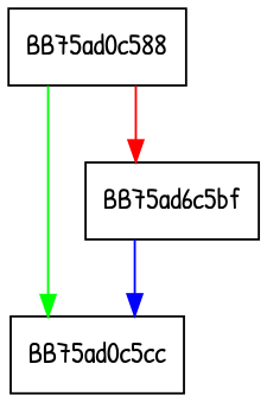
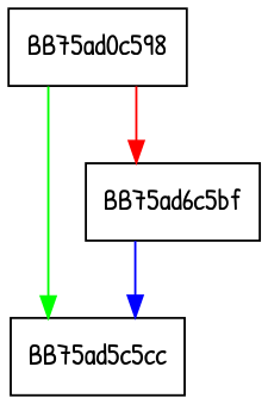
  digraph {
    fontname="Patrick Hand"
    splines=ortho
    node [fontname="Patrick Hand" shape=box]
    edge [fontname="Patrick Hand"]
-   BB75ad0c588
-   BB75ad0c5cc
+   BB75ad0c588 [label=BB75ad0c598]
+   BB75ad0c5cc [label=BB75ad5c5cc]
    n3 [label=BB75ad6c5bf]
    BB75ad0c588 -> BB75ad0c5cc [color=green]
    BB75ad0c588 -> n3 [color=red]
    n3 -> BB75ad0c5cc [color=blue]
  }
